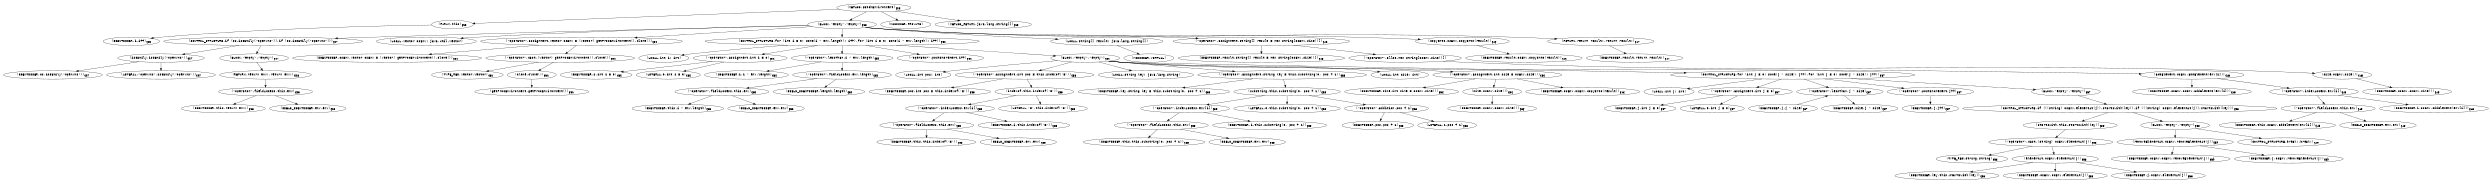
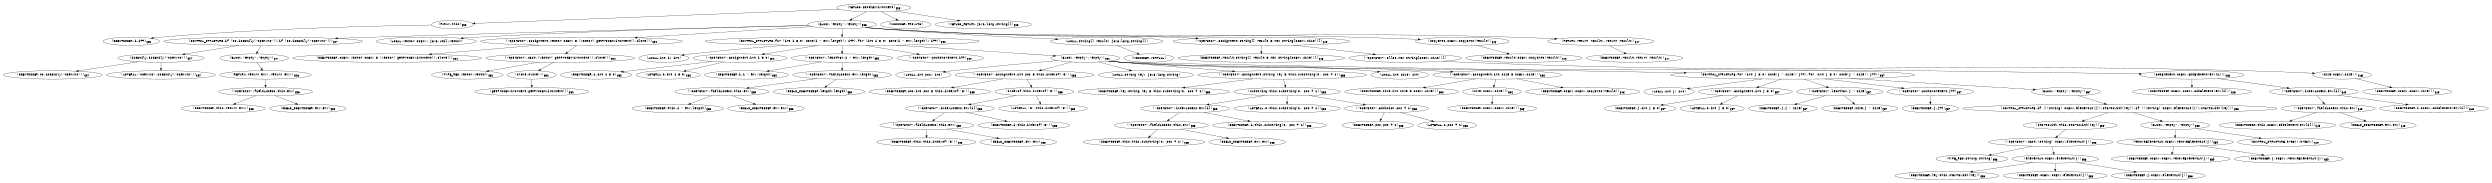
  digraph {
    fontname="DejaVu Sans Mono"
    node [fontname="DejaVu Sans Mono"]
    edge [fontname="DejaVu Sans Mono"]
    n1 [label=<(METHOD,patchEnvironment)<SUB>623</SUB>>]
    n2 [label=<(PARAM,this)<SUB>623</SUB>>]
    n3 [label=<(BLOCK,&lt;empty&gt;,&lt;empty&gt;)<SUB>623</SUB>>]
    n4 [label=<(MODIFIER,PRIVATE)>]
    n5 [label=<(METHOD_RETURN,java.lang.String[])<SUB>623</SUB>>]
    n6 [label=<(IDENTIFIER,i,i++)<SUB>632</SUB>>]
    n7 [label=<(CONTROL_STRUCTURE,if (Os.isFamily(&quot;openvms&quot;)),if (Os.isFamily(&quot;openvms&quot;)))<SUB>627</SUB>>]
    n8 [label=<(LOCAL,Vector osEnv: java.util.Vector)>]
    n9 [label=<(&lt;operator&gt;.assignment,Vector osEnv = (Vector) getProcEnvironment().clone())<SUB>631</SUB>>]
    n10 [label=<(CONTROL_STRUCTURE,for (int i = 0; Some(i &lt; env.length); i++),for (int i = 0; Some(i &lt; env.length); i++))<SUB>632</SUB>>]
    n11 [label=<(LOCAL,String[] result: java.lang.String[])>]
    n12 [label=<(&lt;operator&gt;.assignment,String[] result = new String[osEnv.size()])<SUB>645</SUB>>]
    n13 [label=<(copyInto,osEnv.copyInto(result))<SUB>646</SUB>>]
    n14 [label=<(RETURN,return result;,return result;)<SUB>647</SUB>>]
    n15 [label=<(MODIFIER,VIRTUAL)>]
    n16 [label=<(isFamily,isFamily(&quot;openvms&quot;))<SUB>627</SUB>>]
    n17 [label=<(BLOCK,&lt;empty&gt;,&lt;empty&gt;)<SUB>627</SUB>>]
    n18 [label=<(IDENTIFIER,osEnv,Vector osEnv = (Vector) getProcEnvironment().clone())<SUB>631</SUB>>]
    n19 [label=<(&lt;operator&gt;.cast,(Vector) getProcEnvironment().clone())<SUB>631</SUB>>]
    n20 [label=<(LOCAL,int i: int)>]
    n21 [label=<(&lt;operator&gt;.assignment,int i = 0)<SUB>632</SUB>>]
    n22 [label=<(&lt;operator&gt;.lessThan,i &lt; env.length)<SUB>632</SUB>>]
    n23 [label=<(&lt;operator&gt;.postIncrement,i++)<SUB>632</SUB>>]
    n24 [label=<(BLOCK,&lt;empty&gt;,&lt;empty&gt;)<SUB>632</SUB>>]
    n25 [label=<(IDENTIFIER,result,String[] result = new String[osEnv.size()])<SUB>645</SUB>>]
    n26 [label=<(&lt;operator&gt;.alloc,new String[osEnv.size()])>]
    n27 [label=<(IDENTIFIER,result,osEnv.copyInto(result))<SUB>646</SUB>>]
    n28 [label=<(IDENTIFIER,result,return result;)<SUB>647</SUB>>]
    n29 [label=<(IDENTIFIER,Os,isFamily(&quot;openvms&quot;))<SUB>627</SUB>>]
    n30 [label=<(LITERAL,&quot;openvms&quot;,isFamily(&quot;openvms&quot;))<SUB>627</SUB>>]
    n31 [label=<(RETURN,return env;,return env;)<SUB>628</SUB>>]
    n32 [label=<(&lt;operator&gt;.fieldAccess,this.env)<SUB>628</SUB>>]
    n33 [label=<(IDENTIFIER,this,return env;)<SUB>628</SUB>>]
    n34 [label=<(FIELD_IDENTIFIER,env,env)<SUB>628</SUB>>]
    n35 [label=<(TYPE_REF,Vector,Vector)<SUB>631</SUB>>]
    n36 [label=<(clone,clone())<SUB>631</SUB>>]
    n37 [label=<(getProcEnvironment,getProcEnvironment())<SUB>631</SUB>>]
    n38 [label=<(IDENTIFIER,i,int i = 0)<SUB>632</SUB>>]
    n39 [label=<(LITERAL,0,int i = 0)<SUB>632</SUB>>]
    n40 [label=<(IDENTIFIER,i,i &lt; env.length)<SUB>632</SUB>>]
    n41 [label=<(&lt;operator&gt;.fieldAccess,env.length)<SUB>632</SUB>>]
    n42 [label=<(LOCAL,int pos: int)>]
    n43 [label=<(&lt;operator&gt;.assignment,int pos = this.indexOf('='))<SUB>633</SUB>>]
    n44 [label=<(LOCAL,String key: java.lang.String)>]
    n45 [label=<(&lt;operator&gt;.assignment,String key = this.substring(0, pos + 1))<SUB>635</SUB>>]
    n46 [label=<(LOCAL,int size: int)>]
    n47 [label=<(&lt;operator&gt;.assignment,int size = osEnv.size())<SUB>636</SUB>>]
    n48 [label=<(CONTROL_STRUCTURE,for (int j = 0; Some(j &lt; size); j++),for (int j = 0; Some(j &lt; size); j++))<SUB>637</SUB>>]
    n49 [label=<(addElement,osEnv.addElement(env[i]))<SUB>643</SUB>>]
    n50 [label=<(&lt;operator&gt;.fieldAccess,this.env)<SUB>632</SUB>>]
    n51 [label=<(FIELD_IDENTIFIER,length,length)<SUB>632</SUB>>]
    n52 [label=<(IDENTIFIER,this,i &lt; env.length)<SUB>632</SUB>>]
    n53 [label=<(FIELD_IDENTIFIER,env,env)<SUB>632</SUB>>]
    n54 [label=<(IDENTIFIER,pos,int pos = this.indexOf('='))<SUB>633</SUB>>]
    n55 [label=<(indexOf,this.indexOf('='))<SUB>633</SUB>>]
    n56 [label=<(IDENTIFIER,key,String key = this.substring(0, pos + 1))<SUB>635</SUB>>]
    n57 [label=<(substring,this.substring(0, pos + 1))<SUB>635</SUB>>]
    n58 [label=<(IDENTIFIER,size,int size = osEnv.size())<SUB>636</SUB>>]
    n59 [label=<(size,osEnv.size())<SUB>636</SUB>>]
    n60 [label=<(IDENTIFIER,osEnv,osEnv.copyInto(result))<SUB>646</SUB>>]
    n61 [label=<(LOCAL,int j: int)>]
    n62 [label=<(&lt;operator&gt;.assignment,int j = 0)<SUB>637</SUB>>]
    n63 [label=<(&lt;operator&gt;.lessThan,j &lt; size)<SUB>637</SUB>>]
    n64 [label=<(&lt;operator&gt;.postIncrement,j++)<SUB>637</SUB>>]
    n65 [label=<(BLOCK,&lt;empty&gt;,&lt;empty&gt;)<SUB>637</SUB>>]
    n66 [label=<(IDENTIFIER,osEnv,osEnv.addElement(env[i]))<SUB>643</SUB>>]
    n67 [label=<(&lt;operator&gt;.indexAccess,env[i])<SUB>643</SUB>>]
    n68 [label=<(&lt;operator&gt;.indexAccess,env[i])<SUB>633</SUB>>]
    n69 [label=<(LITERAL,'=',this.indexOf('='))<SUB>633</SUB>>]
    n70 [label=<(&lt;operator&gt;.fieldAccess,this.env)<SUB>633</SUB>>]
    n71 [label=<(IDENTIFIER,i,this.indexOf('='))<SUB>633</SUB>>]
    n72 [label=<(IDENTIFIER,this,this.indexOf('='))<SUB>633</SUB>>]
    n73 [label=<(FIELD_IDENTIFIER,env,env)<SUB>633</SUB>>]
    n74 [label=<(&lt;operator&gt;.indexAccess,env[i])<SUB>635</SUB>>]
    n75 [label=<(LITERAL,0,this.substring(0, pos + 1))<SUB>635</SUB>>]
    n76 [label=<(&lt;operator&gt;.addition,pos + 1)<SUB>635</SUB>>]
    n77 [label=<(&lt;operator&gt;.fieldAccess,this.env)<SUB>635</SUB>>]
    n78 [label=<(IDENTIFIER,i,this.substring(0, pos + 1))<SUB>635</SUB>>]
    n79 [label=<(IDENTIFIER,pos,pos + 1)<SUB>635</SUB>>]
    n80 [label=<(LITERAL,1,pos + 1)<SUB>635</SUB>>]
    n81 [label=<(IDENTIFIER,this,this.substring(0, pos + 1))<SUB>635</SUB>>]
    n82 [label=<(FIELD_IDENTIFIER,env,env)<SUB>635</SUB>>]
    n83 [label=<(IDENTIFIER,osEnv,osEnv.size())<SUB>636</SUB>>]
    n84 [label=<(IDENTIFIER,j,int j = 0)<SUB>637</SUB>>]
    n85 [label=<(LITERAL,0,int j = 0)<SUB>637</SUB>>]
    n86 [label=<(IDENTIFIER,j,j &lt; size)<SUB>637</SUB>>]
    n87 [label=<(IDENTIFIER,size,j &lt; size)<SUB>637</SUB>>]
    n88 [label=<(IDENTIFIER,j,j++)<SUB>637</SUB>>]
    n89 [label=<(CONTROL_STRUCTURE,if (((String) osEnv.elementAt(j)).startsWith(key)),if (((String) osEnv.elementAt(j)).startsWith(key)))<SUB>638</SUB>>]
    n90 [label=<(startsWith,this.startsWith(key))<SUB>638</SUB>>]
    n91 [label=<(BLOCK,&lt;empty&gt;,&lt;empty&gt;)<SUB>638</SUB>>]
    n92 [label=<(&lt;operator&gt;.cast,(String) osEnv.elementAt(j))<SUB>638</SUB>>]
    n93 [label=<(removeElementAt,osEnv.removeElementAt(j))<SUB>639</SUB>>]
    n94 [label=<(CONTROL_STRUCTURE,break;,break;)<SUB>640</SUB>>]
    n95 [label=<(TYPE_REF,String,String)<SUB>638</SUB>>]
    n96 [label=<(elementAt,osEnv.elementAt(j))<SUB>638</SUB>>]
    n97 [label=<(IDENTIFIER,key,this.startsWith(key))<SUB>638</SUB>>]
    n98 [label=<(IDENTIFIER,osEnv,osEnv.elementAt(j))<SUB>638</SUB>>]
    n99 [label=<(IDENTIFIER,j,osEnv.elementAt(j))<SUB>638</SUB>>]
    n100 [label=<(IDENTIFIER,osEnv,osEnv.removeElementAt(j))<SUB>639</SUB>>]
    n101 [label=<(IDENTIFIER,j,osEnv.removeElementAt(j))<SUB>639</SUB>>]
    n102 [label=<(&lt;operator&gt;.fieldAccess,this.env)<SUB>643</SUB>>]
    n103 [label=<(IDENTIFIER,i,osEnv.addElement(env[i]))<SUB>643</SUB>>]
    n104 [label=<(IDENTIFIER,this,osEnv.addElement(env[i]))<SUB>643</SUB>>]
    n105 [label=<(FIELD_IDENTIFIER,env,env)<SUB>643</SUB>>]
    n106 [label=<(size,osEnv.size())<SUB>645</SUB>>]
    n107 [label=<(IDENTIFIER,osEnv,osEnv.size())<SUB>645</SUB>>]
    n1 -> n2
    n1 -> n3
    n1 -> n4
    n1 -> n5
    n2 -> n6
    n3 -> n7
    n3 -> n8
    n3 -> n9
    n3 -> n10
    n3 -> n11
    n3 -> n12
    n3 -> n13
    n3 -> n14
    n7 -> n16
    n7 -> n17
    n9 -> n18
    n9 -> n19
    n10 -> n20
    n10 -> n21
    n10 -> n22
    n10 -> n23
    n10 -> n24
    n11 -> n15
    n12 -> n25
    n12 -> n26
    n13 -> n27
    n14 -> n28
    n16 -> n29
    n16 -> n30
    n17 -> n31
    n19 -> n35
    n19 -> n36
    n21 -> n38
    n21 -> n39
    n22 -> n40
    n22 -> n41
    n24 -> n42
    n24 -> n43
    n24 -> n44
    n24 -> n45
    n24 -> n46
    n24 -> n47
    n24 -> n48
    n24 -> n49
    n26 -> n106
    n31 -> n32
    n32 -> n33
    n32 -> n34
    n36 -> n37
    n41 -> n50
    n41 -> n51
    n43 -> n54
    n43 -> n55
    n45 -> n56
    n45 -> n57
    n47 -> n58
    n47 -> n59
    n47 -> n60
    n48 -> n61
    n48 -> n62
    n48 -> n63
    n48 -> n64
    n48 -> n65
    n49 -> n66
    n49 -> n67
    n50 -> n52
    n50 -> n53
    n55 -> n68
    n55 -> n69
    n57 -> n74
    n57 -> n75
    n57 -> n76
    n59 -> n83
    n62 -> n84
    n62 -> n85
-   n86 -> n63
+   n63 -> n86
    n63 -> n87
    n64 -> n88
    n65 -> n89
    n67 -> n102
    n67 -> n103
    n68 -> n70
    n68 -> n71
    n70 -> n72
    n70 -> n73
    n74 -> n77
    n74 -> n78
    n76 -> n79
    n76 -> n80
    n77 -> n81
    n77 -> n82
    n89 -> n90
    n89 -> n91
    n90 -> n92
    n91 -> n93
    n91 -> n94
    n92 -> n95
    n92 -> n96
    n93 -> n100
    n93 -> n101
    n96 -> n97
    n96 -> n98
    n96 -> n99
    n102 -> n104
    n102 -> n105
    n106 -> n107
  }
